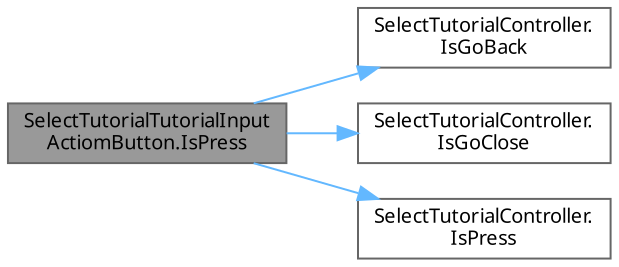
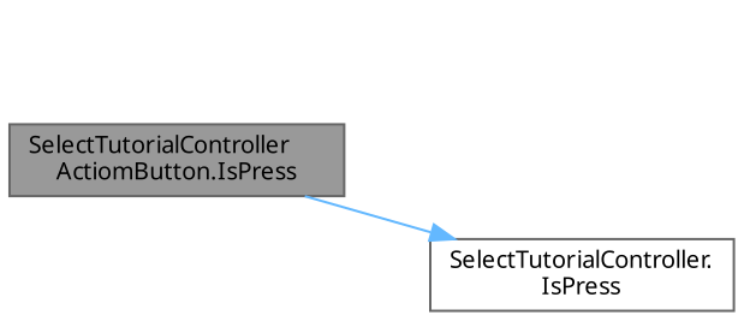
  digraph {
    fontname="Noto Sans"
    rankdir=LR
    node [color=grey40 fillcolor=white fontname="Noto Sans" fontsize=10 shape=box style=filled]
    edge [color=steelblue1 fontname="Noto Sans" fontsize=10 labelfontname=Helvetica labelfontsize=10 style=solid]
-   n1 [color=gray40 fillcolor=grey60 fontcolor=black height=0.2 label="SelectTutorialTutorialInput\lActiomButton.IsPress" width=0.4]
-   n2 [height=0.2 label="SelectTutorialController.\lIsGoBack" width=0.4]
-   n3 [height=0.2 label="SelectTutorialController.\lIsGoClose" width=0.4]
+   n1 [color=gray40 fillcolor=grey60 fontcolor=black height=0.2 label="SelectTutorialController\lActiomButton.IsPress" width=0.4]
    n4 [height=0.2 label="SelectTutorialController.\lIsPress" width=0.4]
-   n1 -> n2
-   n1 -> n3
    n1 -> n4
  }
